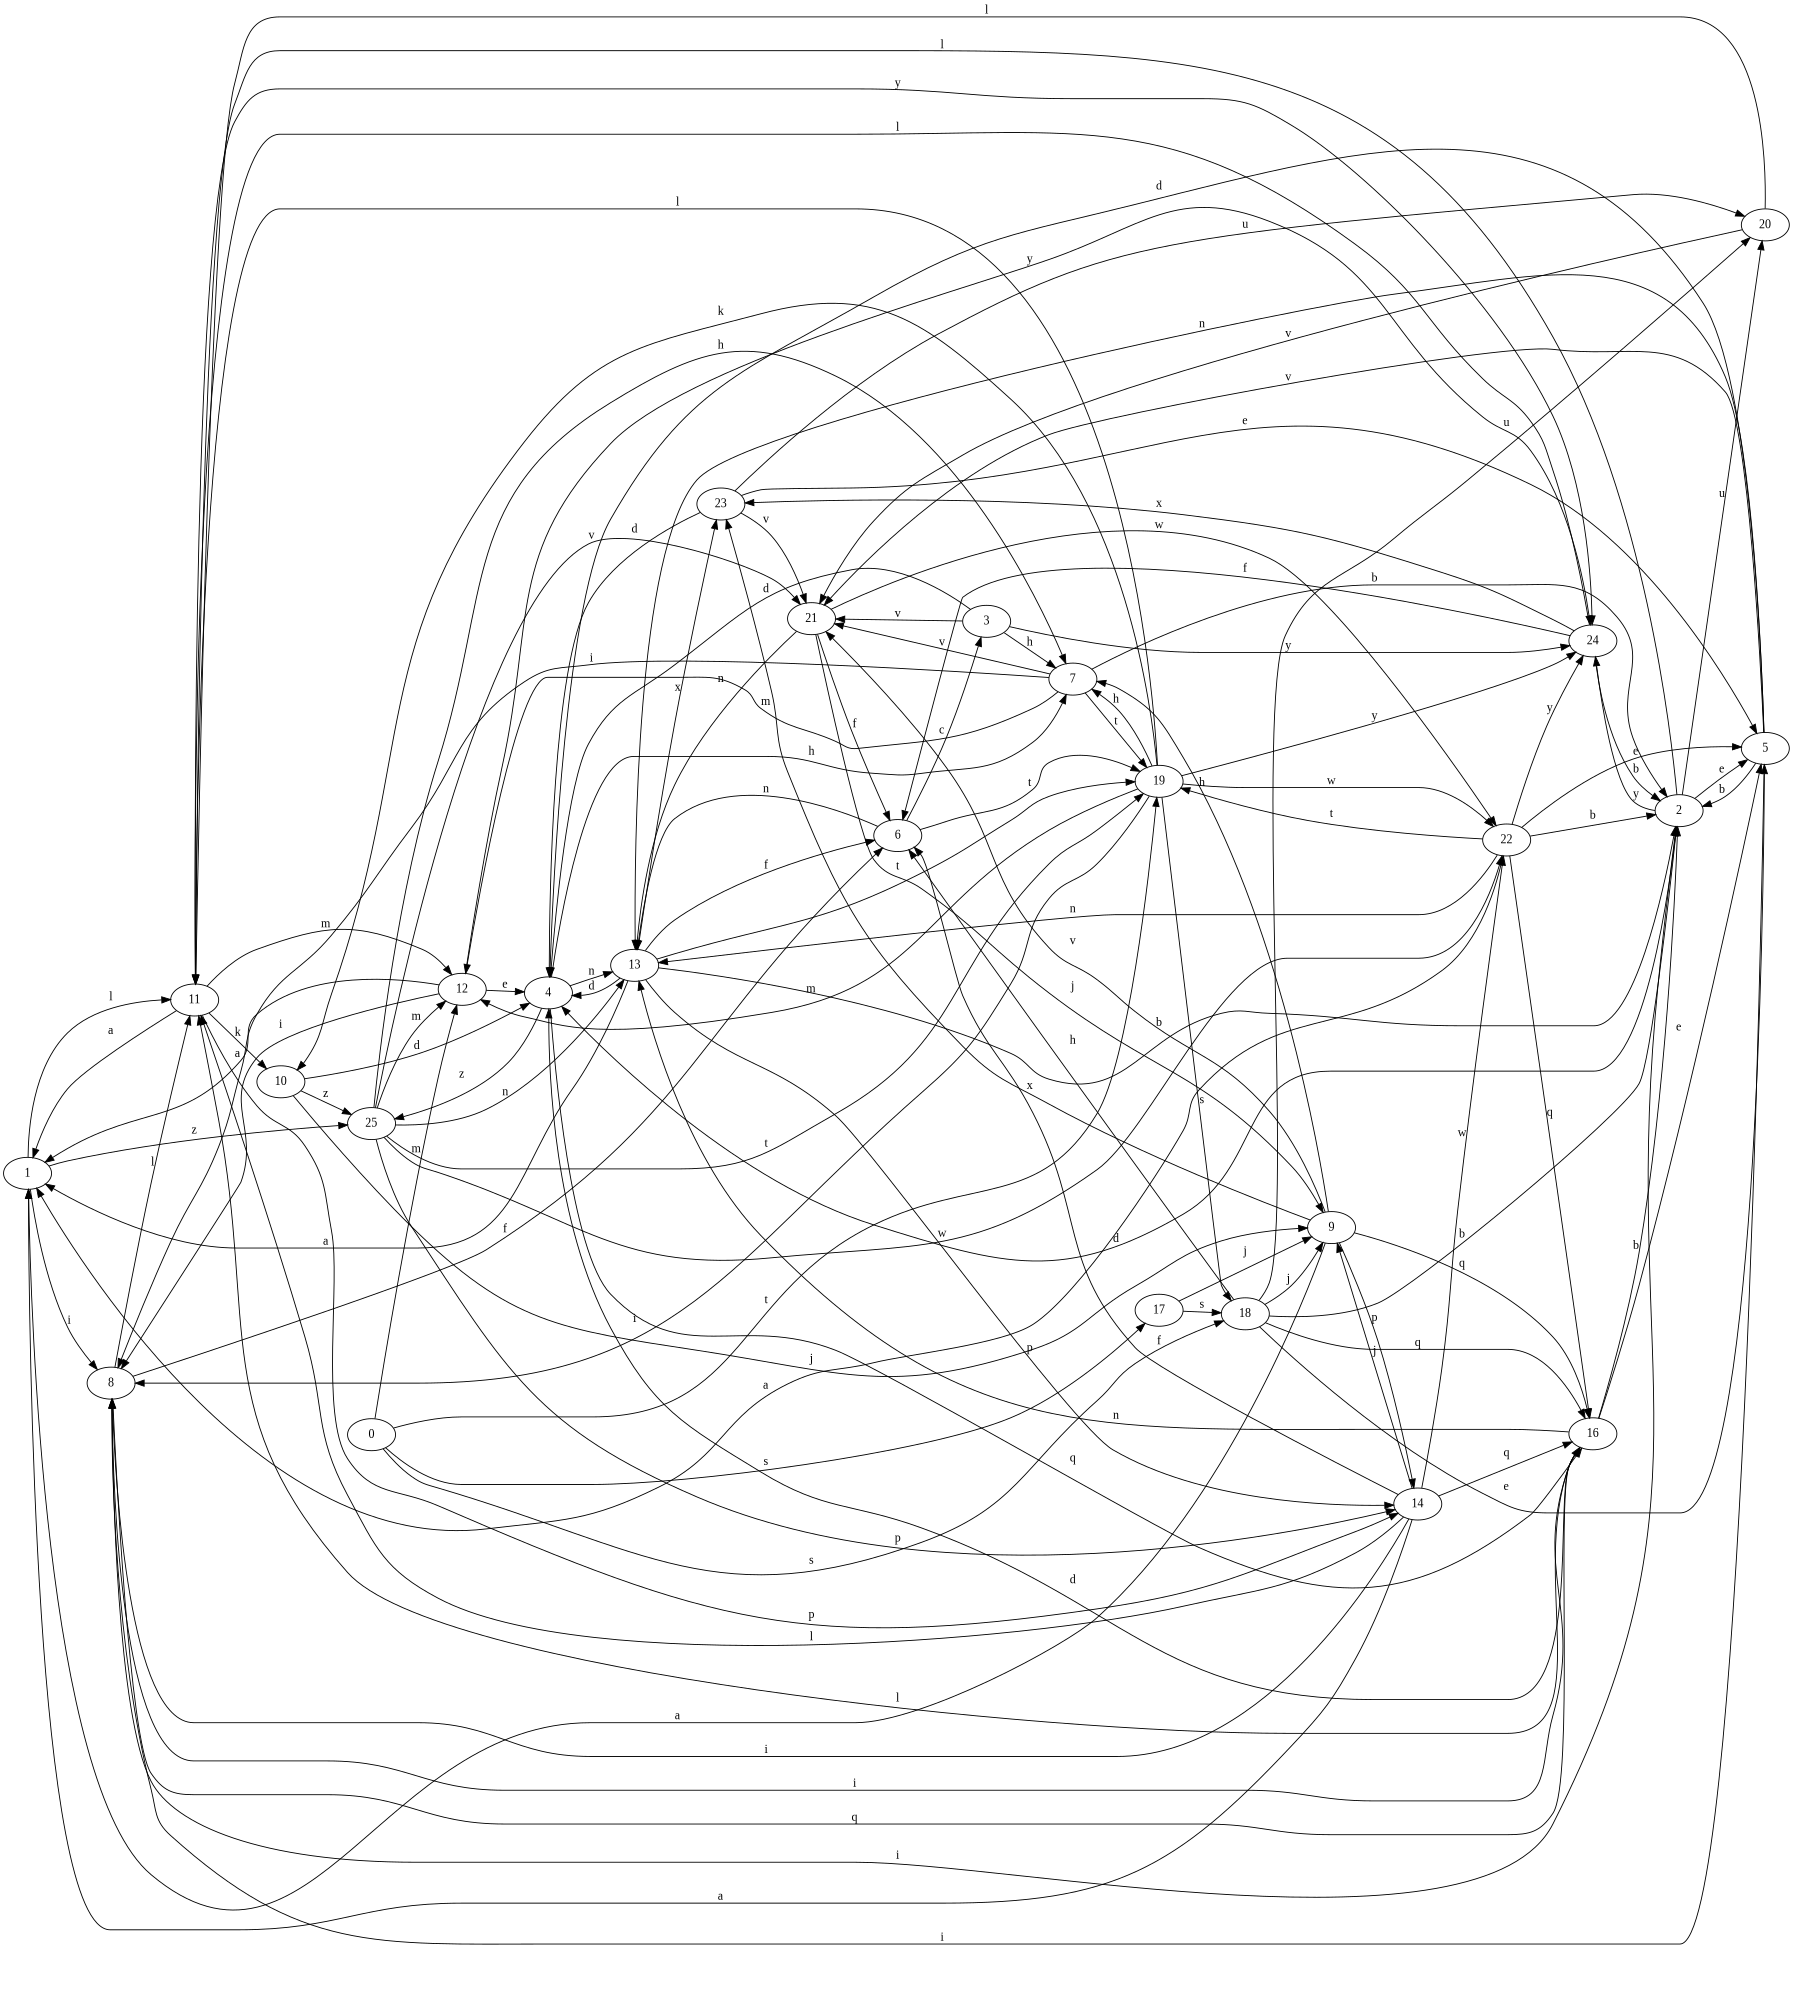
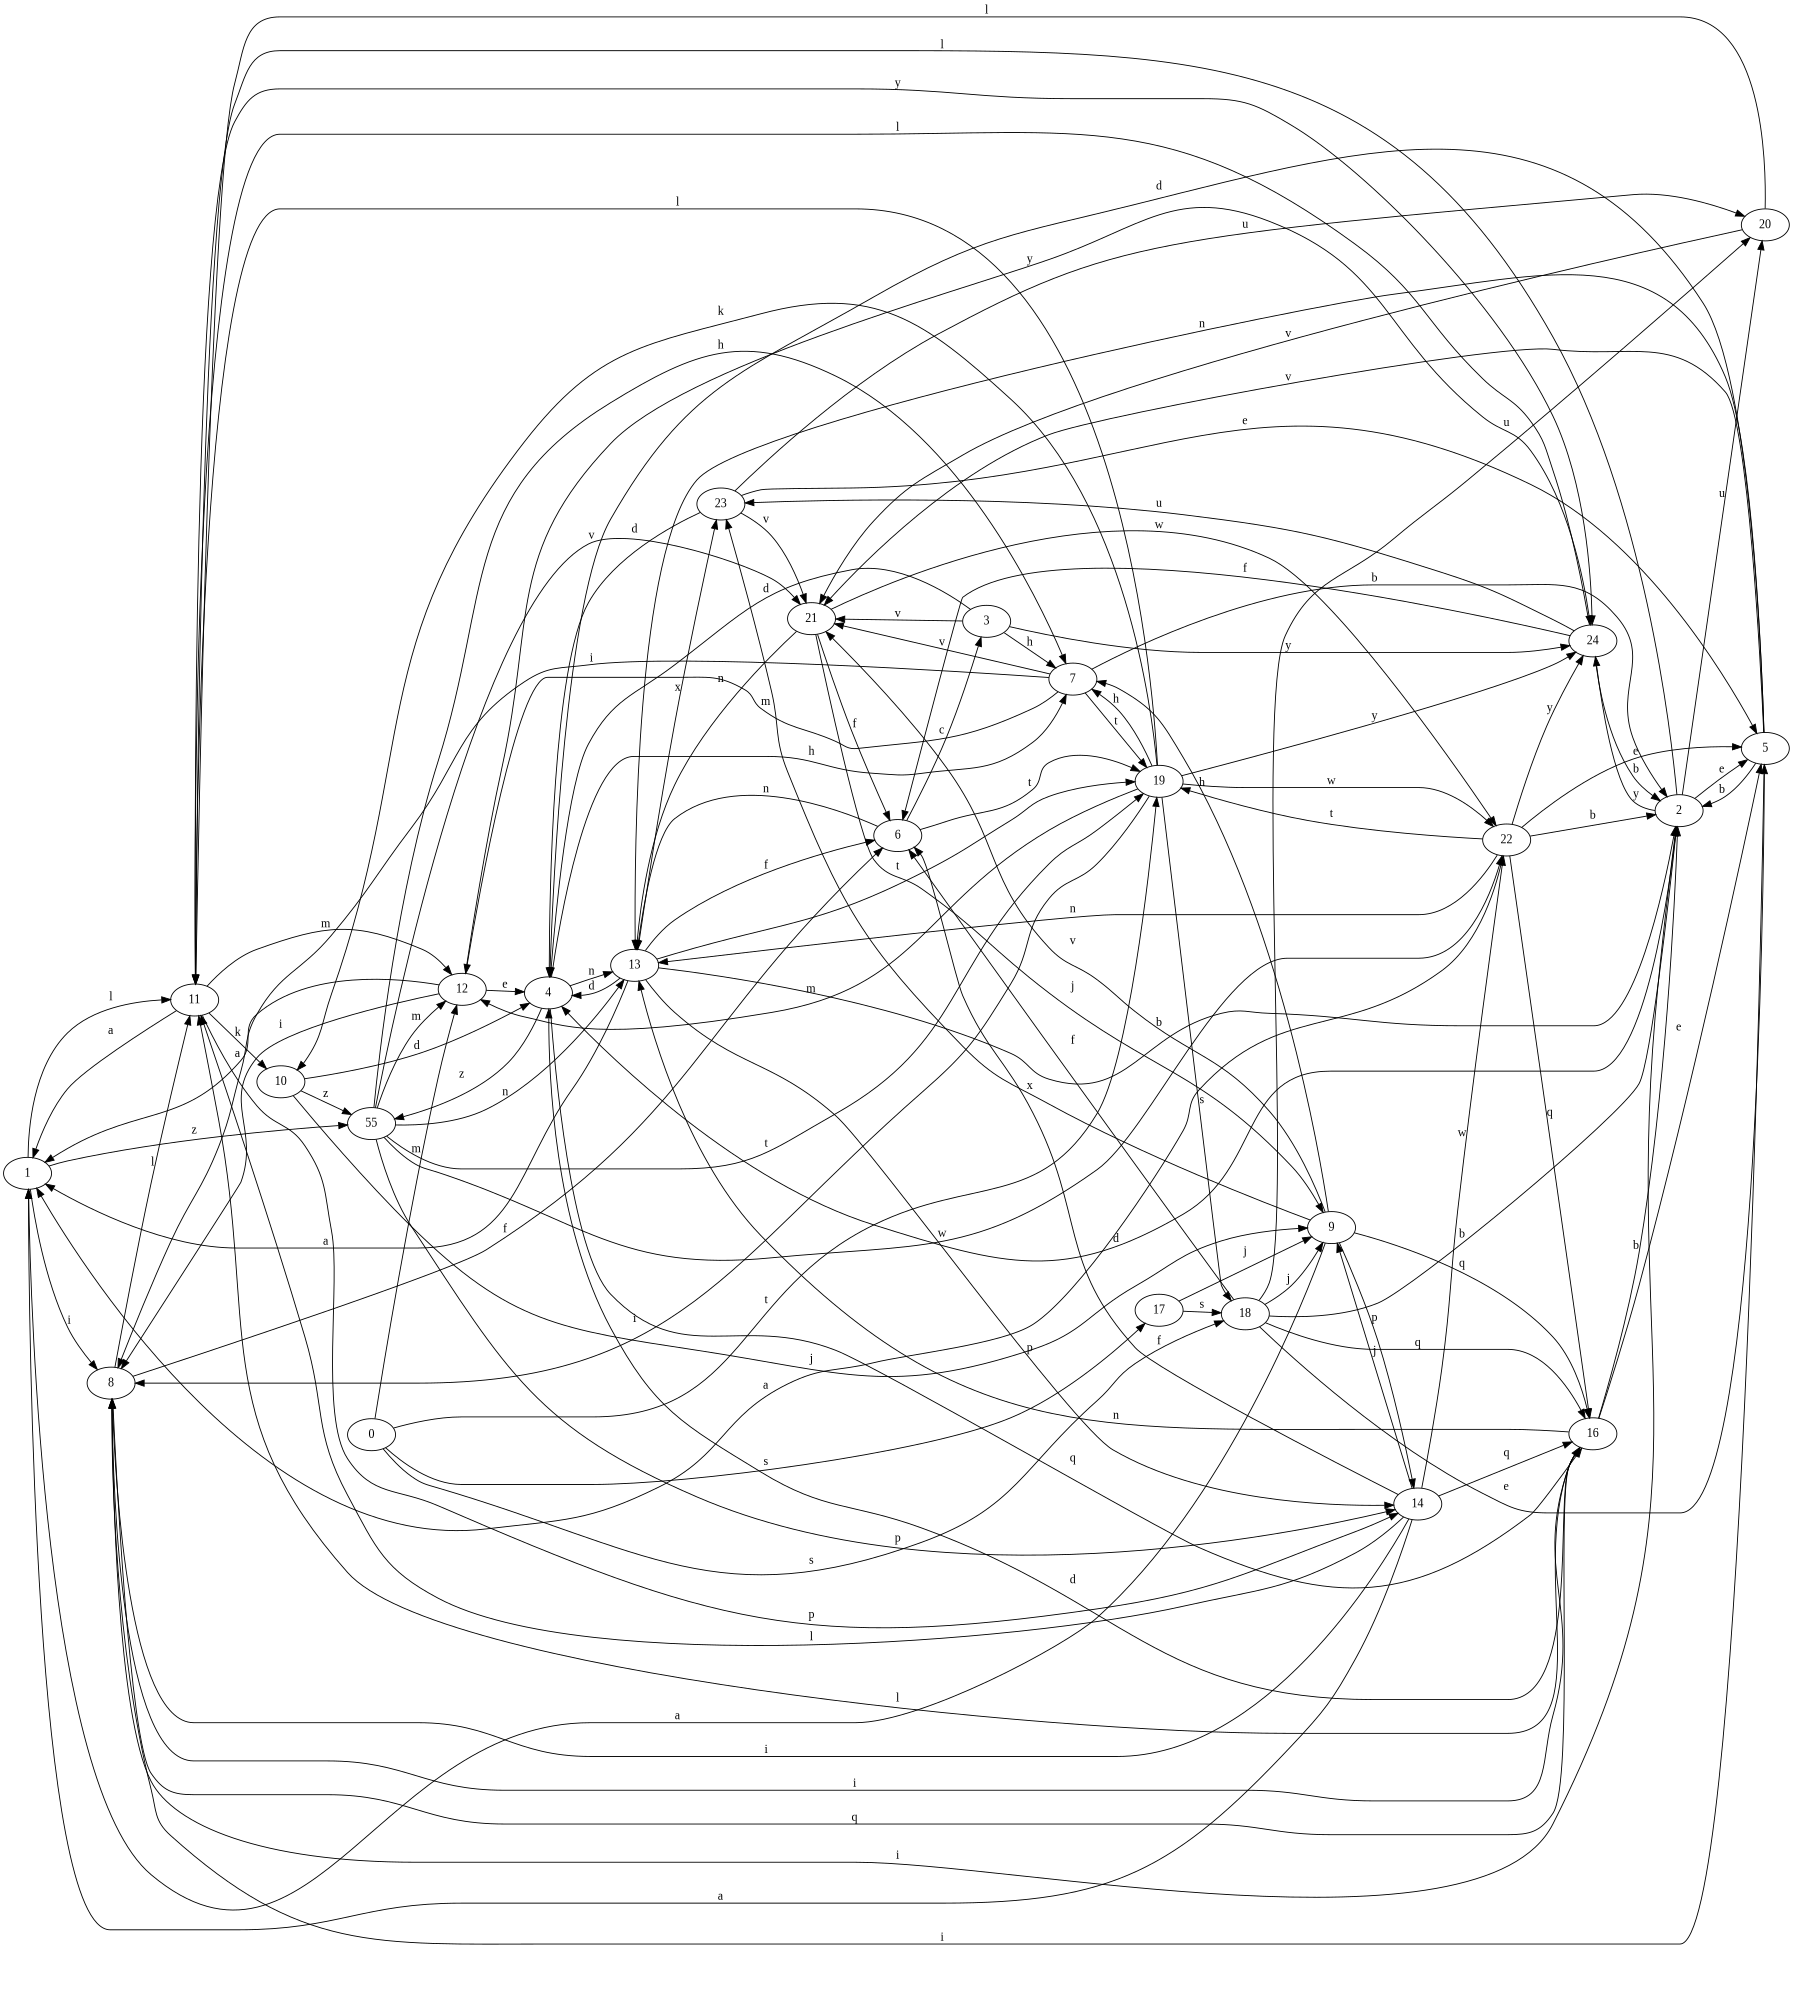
  strict digraph {
    fontname="Liberation Serif"
    rankdir=LR
    node [fontname="Liberation Serif"]
    edge [fontname="Liberation Serif"]
    1
    8
    11
-   25
+   25 [label=55]
    16
    6
    24
    12
    14
    10
    7
    21
    13
    19
    22
    2
    4
    5
    20
    23
    3
    9
    18
    17
    0
    1 -> 8 [label=i]
    1 -> 11 [label=l]
    1 -> 25 [label=z]
    8 -> 11 [label=l]
    8 -> 16 [label=q]
    8 -> 6 [label=f]
    11 -> 1 [label=a]
    11 -> 24 [label=y]
    11 -> 12 [label=m]
    11 -> 14 [label=p]
    11 -> 10 [label=k]
    25 -> 12 [label=m]
    25 -> 14 [label=p]
    25 -> 7 [label=h]
    25 -> 21 [label=v]
    25 -> 13 [label=n]
    25 -> 19 [label=t]
    25 -> 22 [label=w]
    16 -> 8 [label=i]
    16 -> 11 [label=l]
    16 -> 13 [label=n]
    16 -> 2 [label=b]
    16 -> 4 [label=d]
    16 -> 5 [label=e]
    6 -> 13 [label=n]
    6 -> 19 [label=t]
    6 -> 3 [label=c]
    24 -> 11 [label=l]
    24 -> 6 [label=f]
    24 -> 2 [label=b]
-   24 -> 23 [label=x]
+   24 -> 23 [label=u]
    12 -> 1 [label=a]
    12 -> 8 [label=i]
    12 -> 24 [label=y]
    12 -> 4 [label=e]
    14 -> 1 [label=a]
    14 -> 8 [label=i]
    14 -> 11 [label=l]
    14 -> 16 [label=q]
    14 -> 6 [label=f]
    14 -> 22 [label=w]
    14 -> 9 [label=j]
    10 -> 25 [label=z]
    10 -> 4 [label=d]
    10 -> 9 [label=j]
    7 -> 8 [label=i]
    7 -> 12 [label=m]
    7 -> 21 [label=v]
    7 -> 19 [label=t]
    7 -> 2 [label=b]
    21 -> 6 [label=f]
    21 -> 13 [label=n]
    21 -> 22 [label=w]
    21 -> 9 [label=j]
    13 -> 1 [label=a]
    13 -> 6 [label=f]
    13 -> 14 [label=p]
    13 -> 19 [label=t]
    13 -> 2 [label=b]
    13 -> 4 [label=d]
    13 -> 23 [label=x]
    19 -> 8 [label=i]
    19 -> 11 [label=l]
    19 -> 24 [label=y]
    19 -> 12 [label=m]
    19 -> 10 [label=k]
    19 -> 7 [label=h]
    19 -> 22 [label=w]
    19 -> 18 [label=s]
    22 -> 1 [label=a]
    22 -> 16 [label=q]
    22 -> 24 [label=y]
    22 -> 13 [label=n]
    22 -> 19 [label=t]
    22 -> 2 [label=b]
    22 -> 5 [label=e]
    2 -> 8 [label=i]
    2 -> 11 [label=l]
    2 -> 24 [label=y]
    2 -> 4 [label=d]
    2 -> 5 [label=e]
    2 -> 20 [label=u]
    4 -> 25 [label=z]
    4 -> 16 [label=q]
    4 -> 7 [label=h]
    4 -> 13 [label=n]
    5 -> 8 [label=i]
    5 -> 21 [label=v]
    5 -> 13 [label=n]
    5 -> 2 [label=b]
    5 -> 4 [label=d]
    20 -> 11 [label=l]
    20 -> 21 [label=v]
    23 -> 21 [label=v]
    23 -> 4 [label=d]
    23 -> 5 [label=e]
    23 -> 20 [label=u]
    3 -> 24 [label=y]
    3 -> 7 [label=h]
    3 -> 21 [label=v]
    3 -> 4 [label=d]
    9 -> 1 [label=a]
    9 -> 16 [label=q]
    9 -> 14 [label=p]
    9 -> 7 [label=h]
    9 -> 21 [label=v]
    9 -> 23 [label=x]
    18 -> 16 [label=q]
-   18 -> 6 [label=h]
+   18 -> 6 [label=f]
    18 -> 2 [label=b]
    18 -> 5 [label=e]
    18 -> 20 [label=u]
    18 -> 9 [label=j]
    17 -> 9 [label=j]
    17 -> 18 [label=s]
    0 -> 12 [label=m]
    0 -> 19 [label=t]
    0 -> 18 [label=s]
    0 -> 17 [label=s]
  }
